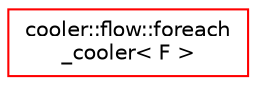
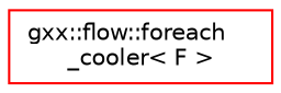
  digraph {
    rankdir=LR
-   n1 [color=red fillcolor=white fontname=Helvetica fontsize=10 height=0.2 label="cooler::flow::foreach\l_cooler\< F \>" shape=record style=filled width=0.4]
+   n1 [color=red fillcolor=white fontname=Helvetica fontsize=10 height=0.2 label="gxx::flow::foreach\l_cooler\< F \>" shape=record style=filled width=0.4]
  }
